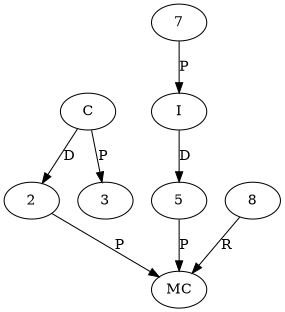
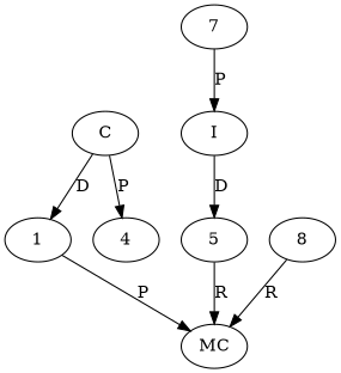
  digraph {
    node [t=BitField]
    n1 [l=200 label=MC s="setByteBoolean()"]
-   2 [n=dummy_ t=byte]
+   2 [n=dummy_ t=byte label=1]
    n3 [l=200 label=C t=byte]
-   4 [t=int v=0 label=3]
+   4 [t=int v=0]
    5 [n=dummy_]
    n6 [l=200 label=I]
    7 [t=int v=0]
    8 [t=boolean v=true]
    2 -> n1 [label=P]
    n3 -> 2 [label=D]
    n3 -> 4 [label=P]
-   5 -> n1 [label=P]
+   5 -> n1 [label=R]
    n6 -> 5 [label=D]
    7 -> n6 [label=P]
    8 -> n1 [label=R]
  }
